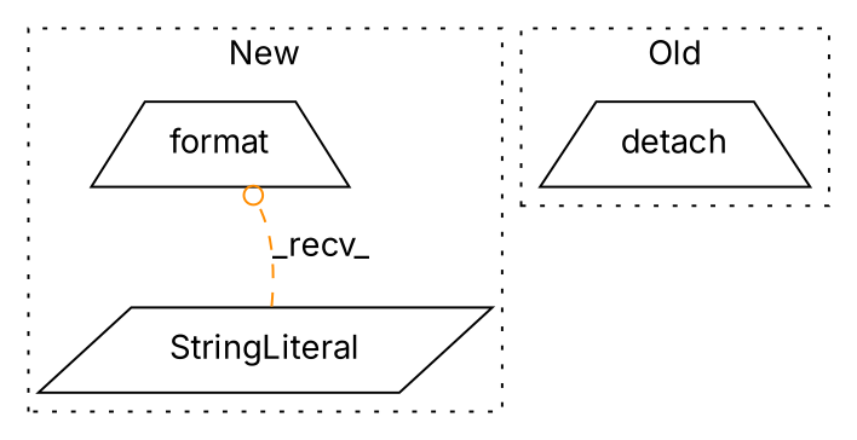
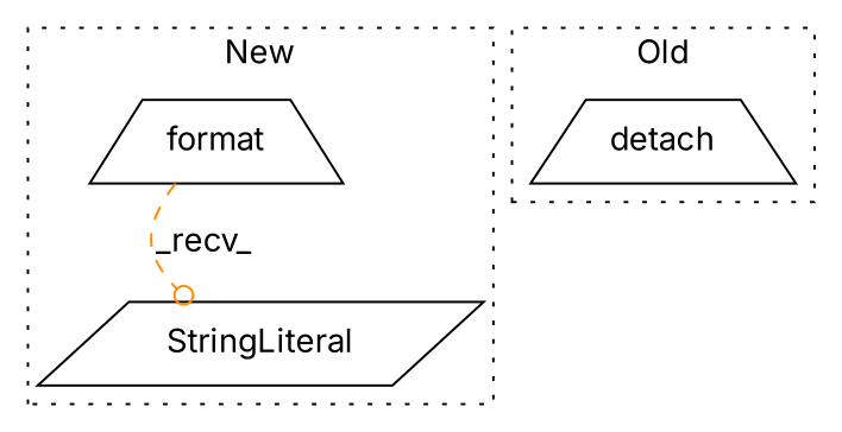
  digraph {
    fontname=Inter
    node [a=32 shape=trapezium fontname=Inter]
    n1 [l="7,1" label=format s="2877,2895"]
    n2 [a=45 l=26 label=StringLiteral s=2850 shape=parallelogram]
    n3 [l=8 label=detach s=2242]
    subgraph cluster_1 {
      label=New
      style=dotted
      n1
      n2
    }
    subgraph cluster_2 {
      label=Old
      style=dotted
      n3
    }
-   n2 -> n1 [label=_recv_ color=darkorange style=dashed arrowhead=odot fontname=Inter]
+   n1 -> n2 [label=_recv_ color=darkorange style=dashed arrowhead=odot fontname=Inter]
  }
